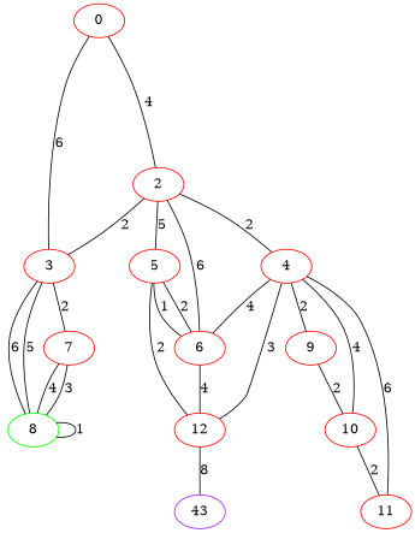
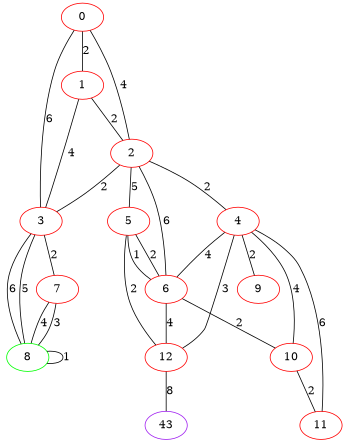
  graph {
    node [color=red weight=1]
    0
+   1
    2
    3
    4
    5
    6
    7
    8 [color=green weight=2]
    9
    10
    11
    12
    n14 [color=purple label=43 weight=4]
+   0 -- 1 [label=2]
    0 -- 2 [label=4]
    0 -- 3 [label=6]
+   1 -- 2 [label=2]
+   1 -- 3 [label=4]
    2 -- 3 [label=2]
    2 -- 4 [label=2]
    2 -- 5 [label=5]
    2 -- 6 [label=6]
    3 -- 7 [label=2]
    3 -- 8 [label=5]
    3 -- 8 [label=6]
    4 -- 6 [label=4]
    4 -- 9 [label=2]
    4 -- 10 [label=4]
    4 -- 11 [label=6]
    4 -- 12 [label=3]
    5 -- 6 [label=1]
    5 -- 6 [label=2]
    5 -- 12 [label=2]
    6 -- 12 [label=4]
    7 -- 8 [label=3]
    7 -- 8 [label=4]
    8 -- 8 [label=1]
-   9 -- 10 [label=2]
+   6 -- 10 [label=2]
    10 -- 11 [label=2]
    12 -- n14 [label=8]
  }
